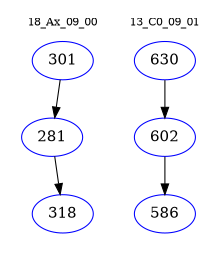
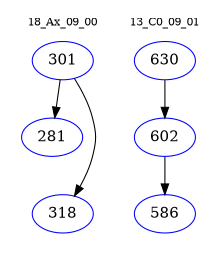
  digraph {
    node [color=blue]
    edge [color=black]
    n1 [label=301]
    n2 [label=281]
    n3 [label=318]
    n4 [label=602]
    n5 [label=586]
    n6 [label=630]
    subgraph cluster_1 {
      color=white
      fontsize=10
      label="18_Ax_09_00"
      n1
      n2
      n3
    }
    subgraph cluster_2 {
      color=white
      fontsize=10
      label="13_C0_09_01"
      n4
      n5
      n6
    }
    n1 -> n2
-   n2 -> n3
+   n1 -> n3
    n4 -> n5
    n6 -> n4
  }
